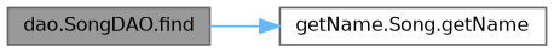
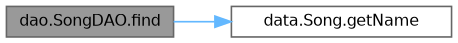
  digraph {
    rankdir=LR
    node [fontname=Helvetica fontsize=10 shape=box style=filled]
    n1 [color=gray40 fillcolor=grey60 fontcolor=black height=0.2 label="dao.SongDAO.find" width=0.4]
-   n2 [color=grey40 fillcolor=white height=0.2 label="getName.Song.getName" width=0.4]
+   n2 [color=grey40 fillcolor=white height=0.2 label="data.Song.getName" width=0.4]
    n1 -> n2 [color=steelblue1 fontname=Helvetica fontsize=10 labelfontname=Helvetica labelfontsize=10 style=solid]
  }
